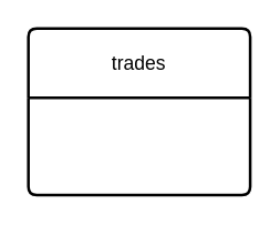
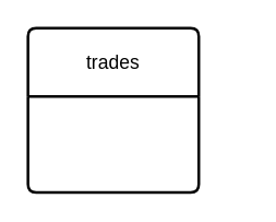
  <mxCell id="0" />
  <mxCell id="1" parent="0" />
- <mxCell id="2" value="trades" style="swimlane;childLayout=stackLayout;horizontal=1;startSize=50;horizontalStack=0;rounded=1;fontSize=14;fontStyle=0;strokeWidth=2;resizeParent=0;resizeLast=1;shadow=0;dashed=0;align=center;arcSize=4;whiteSpace=wrap;html=1;" vertex="1" parent="1"><mxGeometry x="20" y="20" width="160" height="120" as="geometry"><mxRectangle x="340" y="330" width="80" height="50" as="alternateBounds" /></mxGeometry></mxCell>
+ <mxCell id="2" value="trades" style="swimlane;childLayout=stackLayout;horizontal=1;startSize=50;horizontalStack=0;rounded=1;fontSize=14;fontStyle=0;strokeWidth=2;resizeParent=0;resizeLast=1;shadow=0;dashed=0;align=center;arcSize=4;whiteSpace=wrap;html=1;" vertex="1" parent="1"><mxGeometry x="20" y="20" width="125" height="120" as="geometry"><mxRectangle x="340" y="330" width="80" height="50" as="alternateBounds" /></mxGeometry></mxCell>
